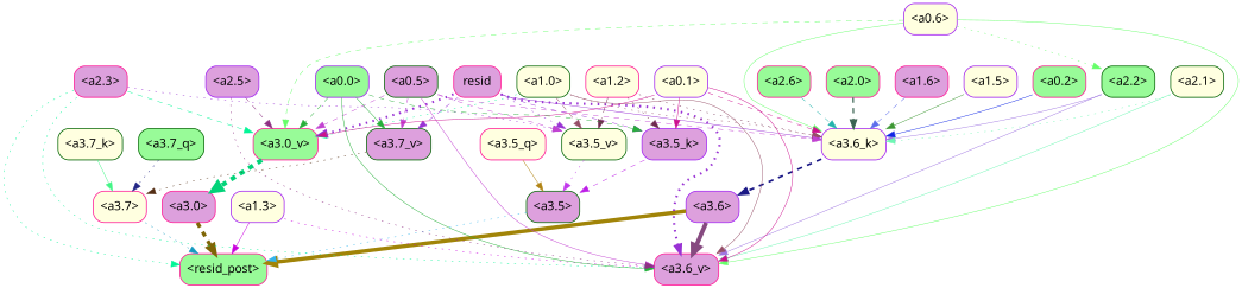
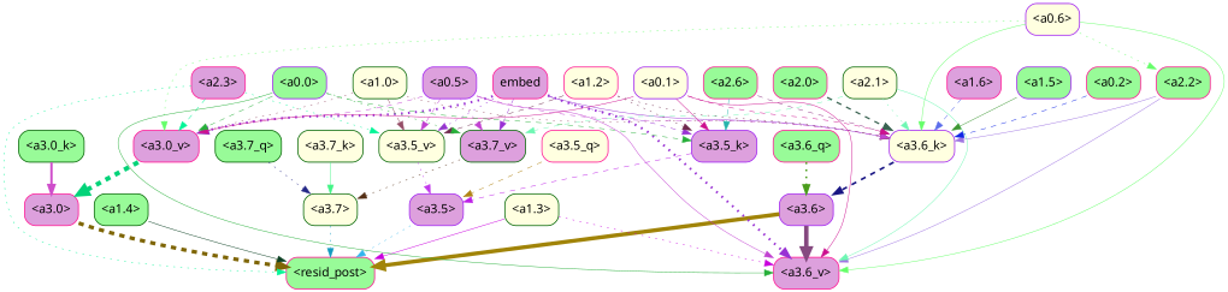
  strict digraph {
    fontname="Noto Sans"
    splines=true
    node [color=deeppink fillcolor=lightyellow fontname="Noto Sans" shape=box style="filled, rounded"]
    edge [color="#9932d4" fontname="Noto Sans" penwidth=0.6 style=dashed]
    "<resid_post>" [fillcolor=palegreen]
-   "<a3.7>"
+   "<a3.7>" [color=darkgreen]
    "<a3.6>" [color=purple fillcolor=plum]
    "<a3.6_v>" [fillcolor=plum]
-   "<a3.5>" [color=darkgreen fillcolor=plum]
+   "<a3.5>" [color=purple fillcolor=plum]
    "<a3.0>" [fillcolor=plum]
    "<a2.3>" [fillcolor=plum]
    "<a3.5_v>" [color=darkgreen]
-   "<a3.0_v>" [fillcolor=palegreen]
-   "<a1.3>" [color=purple]
+   "<a3.0_v>" [fillcolor=plum]
+   "<a1.4>" [color=darkgreen fillcolor=palegreen]
+   "<a1.3>" [color=darkgreen]
    "<a3.7_q>" [color=darkgreen fillcolor=palegreen]
+   "<a3.6_q>" [fillcolor=palegreen]
    "<a3.5_q>"
    "<a3.7_k>" [color=darkgreen]
    "<a3.6_k>" [color=purple]
    "<a3.5_k>" [color=purple fillcolor=plum]
+   "<a3.0_k>" [color=darkgreen fillcolor=palegreen]
    "<a3.7_v>" [color=darkgreen fillcolor=plum]
    "<a0.6>" [color=purple]
-   "<a2.2>" [color=darkgreen fillcolor=palegreen]
-   embed [fillcolor=plum label=resid]
+   "<a2.2>" [fillcolor=palegreen]
+   embed [fillcolor=plum]
    "<a2.6>" [fillcolor=palegreen]
    "<a2.1>" [color=darkgreen]
    "<a2.0>" [fillcolor=palegreen]
    "<a1.6>" [fillcolor=plum]
-   "<a1.5>" [color=purple]
+   "<a1.5>" [color=purple fillcolor=palegreen]
    "<a1.2>"
    "<a1.0>" [color=darkgreen]
-   "<a0.5>" [color=darkgreen fillcolor=plum]
+   "<a0.5>" [color=purple fillcolor=plum]
    "<a0.2>" [fillcolor=palegreen]
    "<a0.1>" [color=purple]
    "<a0.0>" [color=purple fillcolor=palegreen]
-   "<a2.5>" [color=purple fillcolor=plum]
    "<a3.7>" -> "<resid_post>" [color="#149ac0" penwidth=0.6239100098609924 style=dotted]
    "<a3.6>" -> "<resid_post>" [color="#a18408" penwidth=4.569062113761902 style=bold]
    "<a3.6>" -> "<a3.6_v>" [color="#864a80" penwidth=4.981305837631226 style=bold]
    "<a3.5>" -> "<resid_post>" [color="#32b5ed" style=dotted]
    "<a3.0>" -> "<resid_post>" [color="#7f6606" penwidth=4.283544182777405]
    "<a2.3>" -> "<resid_post>" [color="#04f597" style=dotted]
-   "<a2.3>" -> "<a3.6_v>" [color="#04f597" style=dotted]
-   "<a2.3>" -> "<a3.5_v>" [style=dotted]
+   "<a2.3>" -> "<a3.5_v>" [color="#04f597" style=dotted]
    "<a2.3>" -> "<a3.0_v>" [color="#04f597"]
    "<a3.5_v>" -> "<a3.5>" [color="#c238ec" style=dotted]
    "<a3.0_v>" -> "<a3.0>" [color="#02d379" penwidth=5.168330669403076]
+   "<a1.4>" -> "<resid_post>" [color="#0b4023" style=bold]
    "<a1.3>" -> "<resid_post>" [color="#c900dd" style=bold]
    "<a1.3>" -> "<a3.6_v>" [color="#c900dd" style=dotted]
    "<a3.7_q>" -> "<a3.7>" [color="#232786" style=dotted]
-   "<a3.5_q>" -> "<a3.5>" [color="#b18415" style=bold]
+   "<a3.6_q>" -> "<a3.6>" [color="#4a9d1c" penwidth=2.0347584784030914 style=dotted]
+   "<a3.5_q>" -> "<a3.5>" [color="#b18415"]
    "<a3.7_k>" -> "<a3.7>" [color="#44f587" style=bold]
    "<a3.6_k>" -> "<a3.6>" [color="#191684" penwidth=2.1760786175727844]
    "<a3.5_k>" -> "<a3.5>" [color="#bd1ee7"]
+   "<a3.0_k>" -> "<a3.0>" [color="#cf4ecb" penwidth=2.632905662059784 style=bold]
    "<a3.7_v>" -> "<a3.7>" [color="#542f15" style=dotted]
    "<a0.6>" -> "<a3.6_v>" [color="#66fe6a" style=bold]
-   "<a0.6>" -> "<a3.0_v>" [color="#66fe6a"]
+   "<a0.6>" -> "<a3.0_v>" [color="#66fe6a" style=dotted]
    "<a0.6>" -> "<a3.6_k>" [color="#66fe6a" style=bold]
    "<a0.6>" -> "<a2.2>" [color="#66fe6a" style=dotted]
    "<a2.2>" -> "<a3.6_v>" [color="#9f76e1" style=bold]
    "<a2.2>" -> "<a3.6_k>" [color="#9f76e1" style=bold]
    embed -> "<a3.6_v>" [penwidth=2.7825746536254883 style=dotted]
    embed -> "<a3.5_v>" [style=dotted]
    embed -> "<a3.0_v>" [penwidth=2.6950180530548096 style=dotted]
    embed -> "<a3.6_k>" [style=bold]
    embed -> "<a3.5_k>"
    embed -> "<a3.7_v>"
-   "<a2.6>" -> "<a3.6_k>" [color="#25b4ac"]
+   "<a2.6>" -> "<a3.6_k>" [color="#8f3083"]
+   "<a2.6>" -> "<a3.5_k>" [color="#25b4ac"]
    "<a2.1>" -> "<a3.6_v>" [color="#6ef7b3" style=bold]
    "<a2.1>" -> "<a3.6_k>" [color="#6ef7b3" style=dotted]
+   "<a2.1>" -> "<a3.7_v>" [color="#6ef7b3"]
    "<a2.0>" -> "<a3.6_k>" [color="#396251" penwidth=1.6382827460765839]
    "<a1.6>" -> "<a3.6_k>" [color="#5c6deb"]
    "<a1.5>" -> "<a3.6_k>" [color="#3e9834" style=bold]
    "<a1.2>" -> "<a3.5_v>" [color="#6f294e"]
    "<a1.2>" -> "<a3.6_k>" [color="#6f294e" style=dotted]
    "<a1.2>" -> "<a3.5_k>" [color="#6f294e" style=dotted]
-   "<a1.0>" -> "<a3.6_v>" [color="#964f68" style=bold]
    "<a1.0>" -> "<a3.5_v>" [color="#964f68"]
-   "<a1.0>" -> "<a3.0_v>" [color="#04f597" style=dotted]
+   "<a1.0>" -> "<a3.0_v>" [color="#964f68" style=dotted]
    "<a1.0>" -> "<a3.6_k>" [color="#964f68" style=dotted]
    "<a0.5>" -> "<a3.6_v>" [color="#c242d1" style=bold]
    "<a0.5>" -> "<a3.5_v>" [color="#c242d1"]
    "<a0.5>" -> "<a3.0_v>" [color="#c242d1"]
    "<a0.5>" -> "<a3.6_k>" [color="#c242d1"]
-   "<a0.5>" -> "<a3.7_v>" [color="#c242d1"]
-   "<a0.2>" -> "<a3.6_k>" [color="#1026e5" style=bold]
+   "<a0.5>" -> "<a3.7_v>" [color="#c242d1" style=dotted]
+   "<a0.2>" -> "<a3.6_k>" [color="#1026e5"]
    "<a0.1>" -> "<a3.6_v>" [color="#cd108f" style=bold]
    "<a0.1>" -> "<a3.0_v>" [color="#cd108f" style=bold]
    "<a0.1>" -> "<a3.6_k>" [color="#cd108f"]
    "<a0.1>" -> "<a3.5_k>" [color="#cd108f" style=bold]
    "<a0.0>" -> "<a3.6_v>" [color="#27af3a" style=bold]
    "<a0.0>" -> "<a3.0_v>" [color="#27af3a"]
    "<a0.0>" -> "<a3.5_k>" [color="#27af3a"]
-   "<a0.0>" -> "<a3.7_v>" [color="#27af3a" style=bold]
-   "<a2.5>" -> "<a3.6_v>" [color="#8f3083" style=dotted]
-   "<a2.5>" -> "<a3.0_v>" [color="#8f3083"]
+   "<a0.0>" -> "<a3.7_v>" [color="#27af3a" style=dotted]
  }
